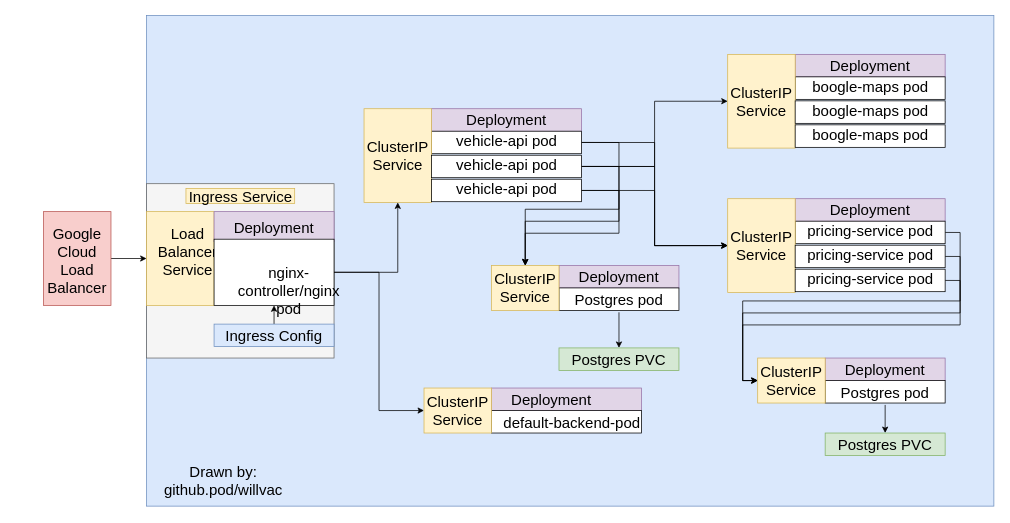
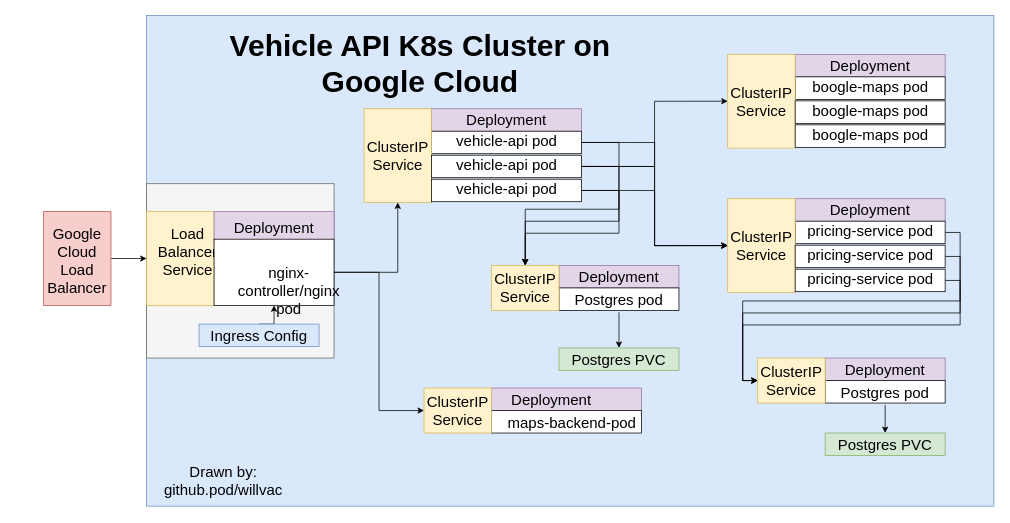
  <mxCell id="0" />
  <mxCell id="1" parent="0" />
  <mxCell id="2" value="" style="rounded=0;whiteSpace=wrap;html=1;fillColor=#dae8fc;strokeColor=#6c8ebf;" vertex="1" parent="1"><mxGeometry x="195" y="20" width="1130" height="654.25" as="geometry" /></mxCell>
+ <mxCell id="3" value="&lt;b style=&quot;font-size: 30px&quot;&gt;&lt;font style=&quot;font-size: 40px&quot;&gt;Vehicle API K8s Cluster on Google Cloud&lt;/font&gt;&lt;/b&gt;" style="text;html=1;strokeColor=none;fillColor=none;align=center;verticalAlign=middle;whiteSpace=wrap;rounded=0;fontSize=30;" vertex="1" parent="1"><mxGeometry x="295" y="54.25" width="530" height="57.5" as="geometry" /></mxCell>
  <mxCell id="4" value="" style="rounded=0;whiteSpace=wrap;html=1;fillColor=#e1d5e7;strokeColor=#9673a6;" vertex="1" parent="1"><mxGeometry x="1100" y="476.75" width="160" height="30" as="geometry" /></mxCell>
  <mxCell id="5" value="" style="rounded=0;whiteSpace=wrap;html=1;" vertex="1" parent="1"><mxGeometry x="1100" y="506.75" width="160" height="30" as="geometry" /></mxCell>
  <mxCell id="6" value="Deployment" style="text;html=1;strokeColor=none;fillColor=none;align=center;verticalAlign=middle;whiteSpace=wrap;rounded=0;fontSize=20;" vertex="1" parent="1"><mxGeometry x="1160" y="481.75" width="40" height="20" as="geometry" /></mxCell>
  <mxCell id="7" style="edgeStyle=orthogonalEdgeStyle;rounded=0;orthogonalLoop=1;jettySize=auto;html=1;exitX=0.5;exitY=1;exitDx=0;exitDy=0;entryX=0.5;entryY=0;entryDx=0;entryDy=0;fontSize=20;" edge="1" parent="1" source="8" target="11"><mxGeometry relative="1" as="geometry" /></mxCell>
  <mxCell id="8" value="Postgres pod" style="text;html=1;strokeColor=none;fillColor=none;align=center;verticalAlign=middle;whiteSpace=wrap;rounded=0;fontSize=20;" vertex="1" parent="1"><mxGeometry x="1115" y="504.25" width="130" height="35" as="geometry" /></mxCell>
  <mxCell id="9" value="" style="rounded=0;whiteSpace=wrap;html=1;fontSize=20;fillColor=#fff2cc;strokeColor=#d6b656;" vertex="1" parent="1"><mxGeometry x="1010" y="476.75" width="90" height="60" as="geometry" /></mxCell>
  <mxCell id="10" value="ClusterIP Service" style="text;html=1;strokeColor=none;fillColor=none;align=center;verticalAlign=middle;whiteSpace=wrap;rounded=0;fontSize=20;" vertex="1" parent="1"><mxGeometry x="1035" y="496.75" width="40" height="20" as="geometry" /></mxCell>
  <mxCell id="11" value="Postgres PVC" style="text;html=1;strokeColor=#82b366;fillColor=#d5e8d4;align=center;verticalAlign=middle;whiteSpace=wrap;rounded=0;fontSize=20;" vertex="1" parent="1"><mxGeometry x="1100" y="576.75" width="160" height="30" as="geometry" /></mxCell>
  <mxCell id="12" value="" style="rounded=0;whiteSpace=wrap;html=1;fillColor=#e1d5e7;strokeColor=#9673a6;" vertex="1" parent="1"><mxGeometry x="745" y="353.25" width="160" height="30" as="geometry" /></mxCell>
  <mxCell id="13" value="" style="rounded=0;whiteSpace=wrap;html=1;" vertex="1" parent="1"><mxGeometry x="745" y="383.25" width="160" height="30" as="geometry" /></mxCell>
  <mxCell id="14" value="Deployment" style="text;html=1;strokeColor=none;fillColor=none;align=center;verticalAlign=middle;whiteSpace=wrap;rounded=0;fontSize=20;" vertex="1" parent="1"><mxGeometry x="805" y="358.25" width="40" height="20" as="geometry" /></mxCell>
  <mxCell id="15" style="edgeStyle=orthogonalEdgeStyle;rounded=0;orthogonalLoop=1;jettySize=auto;html=1;exitX=0.5;exitY=1;exitDx=0;exitDy=0;entryX=0.5;entryY=0;entryDx=0;entryDy=0;fontSize=20;" edge="1" parent="1" source="16" target="19"><mxGeometry relative="1" as="geometry" /></mxCell>
  <mxCell id="16" value="Postgres pod" style="text;html=1;strokeColor=none;fillColor=none;align=center;verticalAlign=middle;whiteSpace=wrap;rounded=0;fontSize=20;" vertex="1" parent="1"><mxGeometry x="760" y="380.75" width="130" height="35" as="geometry" /></mxCell>
  <mxCell id="17" value="" style="rounded=0;whiteSpace=wrap;html=1;fontSize=20;fillColor=#fff2cc;strokeColor=#d6b656;" vertex="1" parent="1"><mxGeometry x="655" y="353.25" width="90" height="60" as="geometry" /></mxCell>
  <mxCell id="18" value="ClusterIP Service" style="text;html=1;strokeColor=none;fillColor=none;align=center;verticalAlign=middle;whiteSpace=wrap;rounded=0;fontSize=20;" vertex="1" parent="1"><mxGeometry x="680" y="373.25" width="40" height="20" as="geometry" /></mxCell>
  <mxCell id="19" value="Postgres PVC" style="text;html=1;strokeColor=#82b366;fillColor=#d5e8d4;align=center;verticalAlign=middle;whiteSpace=wrap;rounded=0;fontSize=20;" vertex="1" parent="1"><mxGeometry x="745" y="463.25" width="160" height="30" as="geometry" /></mxCell>
  <mxCell id="20" value="" style="rounded=0;whiteSpace=wrap;html=1;fillColor=#e1d5e7;strokeColor=#9673a6;" vertex="1" parent="1"><mxGeometry x="1060" y="264.25" width="200" height="30" as="geometry" /></mxCell>
  <mxCell id="21" style="edgeStyle=orthogonalEdgeStyle;rounded=0;orthogonalLoop=1;jettySize=auto;html=1;exitX=1;exitY=0.5;exitDx=0;exitDy=0;fontSize=20;entryX=0;entryY=0.5;entryDx=0;entryDy=0;" edge="1" parent="1" source="22" target="9"><mxGeometry relative="1" as="geometry"><mxPoint x="1420" y="394.25" as="targetPoint" /></mxGeometry></mxCell>
  <mxCell id="22" value="" style="rounded=0;whiteSpace=wrap;html=1;" vertex="1" parent="1"><mxGeometry x="1060" y="294.25" width="200" height="30" as="geometry" /></mxCell>
  <mxCell id="23" value="Deployment" style="text;html=1;strokeColor=none;fillColor=none;align=center;verticalAlign=middle;whiteSpace=wrap;rounded=0;fontSize=20;" vertex="1" parent="1"><mxGeometry x="1140" y="269.25" width="40" height="20" as="geometry" /></mxCell>
  <mxCell id="24" value="pricing-service pod" style="text;html=1;strokeColor=none;fillColor=none;align=center;verticalAlign=middle;whiteSpace=wrap;rounded=0;fontSize=20;" vertex="1" parent="1"><mxGeometry x="1067.5" y="289.25" width="185" height="35" as="geometry" /></mxCell>
  <mxCell id="25" value="" style="rounded=0;whiteSpace=wrap;html=1;fontSize=20;fillColor=#fff2cc;strokeColor=#d6b656;" vertex="1" parent="1"><mxGeometry x="970" y="264.25" width="90" height="125" as="geometry" /></mxCell>
  <mxCell id="26" value="ClusterIP Service" style="text;html=1;strokeColor=none;fillColor=none;align=center;verticalAlign=middle;whiteSpace=wrap;rounded=0;fontSize=20;" vertex="1" parent="1"><mxGeometry x="995" y="316.75" width="40" height="20" as="geometry" /></mxCell>
  <mxCell id="27" style="edgeStyle=orthogonalEdgeStyle;rounded=0;orthogonalLoop=1;jettySize=auto;html=1;exitX=1;exitY=0.5;exitDx=0;exitDy=0;entryX=0;entryY=0.5;entryDx=0;entryDy=0;fontSize=20;" edge="1" parent="1" source="28" target="9"><mxGeometry relative="1" as="geometry" /></mxCell>
  <mxCell id="28" value="" style="rounded=0;whiteSpace=wrap;html=1;" vertex="1" parent="1"><mxGeometry x="1060" y="326.25" width="200" height="30" as="geometry" /></mxCell>
  <mxCell id="29" style="edgeStyle=orthogonalEdgeStyle;rounded=0;orthogonalLoop=1;jettySize=auto;html=1;exitX=1;exitY=0.5;exitDx=0;exitDy=0;entryX=0;entryY=0.5;entryDx=0;entryDy=0;fontSize=20;" edge="1" parent="1" source="30" target="9"><mxGeometry relative="1" as="geometry" /></mxCell>
  <mxCell id="30" value="" style="rounded=0;whiteSpace=wrap;html=1;" vertex="1" parent="1"><mxGeometry x="1060" y="358.25" width="200" height="30" as="geometry" /></mxCell>
  <mxCell id="31" value="pricing-service pod" style="text;html=1;strokeColor=none;fillColor=none;align=center;verticalAlign=middle;whiteSpace=wrap;rounded=0;fontSize=20;" vertex="1" parent="1"><mxGeometry x="1067.5" y="321.25" width="185" height="35" as="geometry" /></mxCell>
  <mxCell id="32" value="pricing-service pod" style="text;html=1;strokeColor=none;fillColor=none;align=center;verticalAlign=middle;whiteSpace=wrap;rounded=0;fontSize=20;" vertex="1" parent="1"><mxGeometry x="1067.5" y="353.25" width="185" height="35" as="geometry" /></mxCell>
  <mxCell id="33" value="" style="rounded=0;whiteSpace=wrap;html=1;fillColor=#e1d5e7;strokeColor=#9673a6;" vertex="1" parent="1"><mxGeometry x="575" y="144.25" width="200" height="30" as="geometry" /></mxCell>
  <mxCell id="34" style="edgeStyle=orthogonalEdgeStyle;rounded=0;orthogonalLoop=1;jettySize=auto;html=1;exitX=1;exitY=0.5;exitDx=0;exitDy=0;fontSize=20;entryX=0;entryY=0.5;entryDx=0;entryDy=0;" edge="1" parent="1" source="36" target="25"><mxGeometry relative="1" as="geometry"><mxPoint x="935" y="314.25" as="targetPoint" /></mxGeometry></mxCell>
  <mxCell id="35" style="edgeStyle=orthogonalEdgeStyle;rounded=0;orthogonalLoop=1;jettySize=auto;html=1;exitX=1;exitY=0.5;exitDx=0;exitDy=0;fontSize=20;entryX=0.5;entryY=0;entryDx=0;entryDy=0;" edge="1" parent="1" source="36" target="17"><mxGeometry relative="1" as="geometry"><mxPoint x="845" y="434.25" as="targetPoint" /><Array as="points"><mxPoint x="825" y="189.25" /><mxPoint x="825" y="278.25" /><mxPoint x="700" y="278.25" /></Array></mxGeometry></mxCell>
  <mxCell id="36" value="" style="rounded=0;whiteSpace=wrap;html=1;" vertex="1" parent="1"><mxGeometry x="575" y="174.25" width="200" height="30" as="geometry" /></mxCell>
  <mxCell id="37" value="Deployment" style="text;html=1;strokeColor=none;fillColor=none;align=center;verticalAlign=middle;whiteSpace=wrap;rounded=0;fontSize=20;" vertex="1" parent="1"><mxGeometry x="655" y="149.25" width="40" height="20" as="geometry" /></mxCell>
  <mxCell id="38" value="vehicle-api pod" style="text;html=1;strokeColor=none;fillColor=none;align=center;verticalAlign=middle;whiteSpace=wrap;rounded=0;fontSize=20;" vertex="1" parent="1"><mxGeometry x="582.5" y="169.25" width="185" height="35" as="geometry" /></mxCell>
  <mxCell id="39" value="" style="rounded=0;whiteSpace=wrap;html=1;fontSize=20;fillColor=#fff2cc;strokeColor=#d6b656;" vertex="1" parent="1"><mxGeometry x="485" y="144.25" width="90" height="125" as="geometry" /></mxCell>
  <mxCell id="40" value="ClusterIP Service" style="text;html=1;strokeColor=none;fillColor=none;align=center;verticalAlign=middle;whiteSpace=wrap;rounded=0;fontSize=20;" vertex="1" parent="1"><mxGeometry x="510" y="196.75" width="40" height="20" as="geometry" /></mxCell>
  <mxCell id="41" style="edgeStyle=orthogonalEdgeStyle;rounded=0;orthogonalLoop=1;jettySize=auto;html=1;exitX=1;exitY=0.5;exitDx=0;exitDy=0;fontSize=20;entryX=0;entryY=0.5;entryDx=0;entryDy=0;" edge="1" parent="1" source="44" target="25"><mxGeometry relative="1" as="geometry"><mxPoint x="925" y="304.25" as="targetPoint" /></mxGeometry></mxCell>
  <mxCell id="42" style="edgeStyle=orthogonalEdgeStyle;rounded=0;orthogonalLoop=1;jettySize=auto;html=1;exitX=1;exitY=0.5;exitDx=0;exitDy=0;entryX=0;entryY=0.5;entryDx=0;entryDy=0;fontSize=20;" edge="1" parent="1" source="44" target="54"><mxGeometry relative="1" as="geometry" /></mxCell>
  <mxCell id="43" style="edgeStyle=orthogonalEdgeStyle;rounded=0;orthogonalLoop=1;jettySize=auto;html=1;exitX=1;exitY=0.5;exitDx=0;exitDy=0;fontSize=20;entryX=0.5;entryY=0;entryDx=0;entryDy=0;" edge="1" parent="1" source="44" target="17"><mxGeometry relative="1" as="geometry"><mxPoint x="865" y="284.25" as="targetPoint" /><Array as="points"><mxPoint x="825" y="221.25" /><mxPoint x="825" y="294.25" /><mxPoint x="700" y="294.25" /></Array></mxGeometry></mxCell>
  <mxCell id="44" value="" style="rounded=0;whiteSpace=wrap;html=1;" vertex="1" parent="1"><mxGeometry x="575" y="206.25" width="200" height="30" as="geometry" /></mxCell>
  <mxCell id="45" style="edgeStyle=orthogonalEdgeStyle;rounded=0;orthogonalLoop=1;jettySize=auto;html=1;exitX=1;exitY=0.5;exitDx=0;exitDy=0;entryX=0;entryY=0.5;entryDx=0;entryDy=0;fontSize=20;" edge="1" parent="1" source="47" target="25"><mxGeometry relative="1" as="geometry" /></mxCell>
  <mxCell id="46" style="edgeStyle=orthogonalEdgeStyle;rounded=0;orthogonalLoop=1;jettySize=auto;html=1;exitX=1;exitY=0.5;exitDx=0;exitDy=0;entryX=0.5;entryY=0;entryDx=0;entryDy=0;fontSize=20;" edge="1" parent="1" source="47" target="17"><mxGeometry relative="1" as="geometry"><Array as="points"><mxPoint x="825" y="253.25" /><mxPoint x="825" y="310.25" /><mxPoint x="700" y="310.25" /></Array></mxGeometry></mxCell>
  <mxCell id="47" value="" style="rounded=0;whiteSpace=wrap;html=1;" vertex="1" parent="1"><mxGeometry x="575" y="238.25" width="200" height="30" as="geometry" /></mxCell>
  <mxCell id="48" value="vehicle-api pod" style="text;html=1;strokeColor=none;fillColor=none;align=center;verticalAlign=middle;whiteSpace=wrap;rounded=0;fontSize=20;" vertex="1" parent="1"><mxGeometry x="582.5" y="201.25" width="185" height="35" as="geometry" /></mxCell>
  <mxCell id="49" value="vehicle-api pod" style="text;html=1;strokeColor=none;fillColor=none;align=center;verticalAlign=middle;whiteSpace=wrap;rounded=0;fontSize=20;" vertex="1" parent="1"><mxGeometry x="582.5" y="233.25" width="185" height="35" as="geometry" /></mxCell>
  <mxCell id="50" value="" style="rounded=0;whiteSpace=wrap;html=1;fillColor=#e1d5e7;strokeColor=#9673a6;" vertex="1" parent="1"><mxGeometry x="1060" y="71.75" width="200" height="30" as="geometry" /></mxCell>
  <mxCell id="51" value="" style="rounded=0;whiteSpace=wrap;html=1;" vertex="1" parent="1"><mxGeometry x="1060" y="101.75" width="200" height="30" as="geometry" /></mxCell>
  <mxCell id="52" value="Deployment" style="text;html=1;strokeColor=none;fillColor=none;align=center;verticalAlign=middle;whiteSpace=wrap;rounded=0;fontSize=20;" vertex="1" parent="1"><mxGeometry x="1140" y="76.75" width="40" height="20" as="geometry" /></mxCell>
  <mxCell id="53" value="boogle-maps pod" style="text;html=1;strokeColor=none;fillColor=none;align=center;verticalAlign=middle;whiteSpace=wrap;rounded=0;fontSize=20;" vertex="1" parent="1"><mxGeometry x="1067.5" y="96.75" width="185" height="35" as="geometry" /></mxCell>
  <mxCell id="54" value="" style="rounded=0;whiteSpace=wrap;html=1;fontSize=20;fillColor=#fff2cc;strokeColor=#d6b656;" vertex="1" parent="1"><mxGeometry x="970" y="71.75" width="90" height="125" as="geometry" /></mxCell>
  <mxCell id="55" value="ClusterIP Service" style="text;html=1;strokeColor=none;fillColor=none;align=center;verticalAlign=middle;whiteSpace=wrap;rounded=0;fontSize=20;" vertex="1" parent="1"><mxGeometry x="995" y="124.25" width="40" height="20" as="geometry" /></mxCell>
  <mxCell id="56" value="" style="rounded=0;whiteSpace=wrap;html=1;" vertex="1" parent="1"><mxGeometry x="1060" y="133.75" width="200" height="30" as="geometry" /></mxCell>
  <mxCell id="57" value="" style="rounded=0;whiteSpace=wrap;html=1;" vertex="1" parent="1"><mxGeometry x="1060" y="165.75" width="200" height="30" as="geometry" /></mxCell>
  <mxCell id="58" value="boogle-maps pod" style="text;html=1;strokeColor=none;fillColor=none;align=center;verticalAlign=middle;whiteSpace=wrap;rounded=0;fontSize=20;" vertex="1" parent="1"><mxGeometry x="1067.5" y="128.75" width="185" height="35" as="geometry" /></mxCell>
  <mxCell id="59" value="boogle-maps pod" style="text;html=1;strokeColor=none;fillColor=none;align=center;verticalAlign=middle;whiteSpace=wrap;rounded=0;fontSize=20;" vertex="1" parent="1"><mxGeometry x="1067.5" y="160.75" width="185" height="35" as="geometry" /></mxCell>
  <mxCell id="60" value="" style="rounded=0;whiteSpace=wrap;html=1;fontSize=20;fillColor=#f5f5f5;strokeColor=#666666;fontColor=#333333;" vertex="1" parent="1"><mxGeometry x="195" y="244.25" width="250" height="232.5" as="geometry" /></mxCell>
- <mxCell id="61" value="Ingress Service" style="text;html=1;strokeColor=#d6b656;fillColor=#fff2cc;align=center;verticalAlign=middle;whiteSpace=wrap;rounded=0;fontSize=20;" vertex="1" parent="1"><mxGeometry x="247.5" y="250.5" width="145" height="20" as="geometry" /></mxCell>
  <mxCell id="62" value="" style="rounded=0;whiteSpace=wrap;html=1;fontSize=20;fillColor=#fff2cc;strokeColor=#d6b656;" vertex="1" parent="1"><mxGeometry x="195" y="281.5" width="90" height="125" as="geometry" /></mxCell>
  <mxCell id="63" value="Load&lt;br&gt;Balancer&lt;br&gt;Service" style="text;html=1;strokeColor=none;fillColor=none;align=center;verticalAlign=middle;whiteSpace=wrap;rounded=0;fontSize=20;" vertex="1" parent="1"><mxGeometry x="230" y="325.25" width="40" height="20" as="geometry" /></mxCell>
  <mxCell id="64" value="" style="rounded=0;whiteSpace=wrap;html=1;fillColor=#e1d5e7;strokeColor=#9673a6;" vertex="1" parent="1"><mxGeometry x="285" y="281.5" width="160" height="40" as="geometry" /></mxCell>
  <mxCell id="65" style="edgeStyle=orthogonalEdgeStyle;rounded=0;orthogonalLoop=1;jettySize=auto;html=1;exitX=1;exitY=0.5;exitDx=0;exitDy=0;entryX=0.5;entryY=1;entryDx=0;entryDy=0;fontSize=20;" edge="1" parent="1" source="67" target="39"><mxGeometry relative="1" as="geometry" /></mxCell>
  <mxCell id="66" style="edgeStyle=orthogonalEdgeStyle;rounded=0;orthogonalLoop=1;jettySize=auto;html=1;exitX=1;exitY=0.5;exitDx=0;exitDy=0;entryX=0;entryY=0.5;entryDx=0;entryDy=0;fontSize=20;" edge="1" parent="1" source="67" target="76"><mxGeometry relative="1" as="geometry" /></mxCell>
  <mxCell id="67" value="" style="rounded=0;whiteSpace=wrap;html=1;" vertex="1" parent="1"><mxGeometry x="285" y="318.25" width="160" height="88.25" as="geometry" /></mxCell>
  <mxCell id="68" value="Deployment" style="text;html=1;strokeColor=none;fillColor=none;align=center;verticalAlign=middle;whiteSpace=wrap;rounded=0;fontSize=20;" vertex="1" parent="1"><mxGeometry x="345" y="291.5" width="40" height="20" as="geometry" /></mxCell>
  <mxCell id="69" value="nginx-controller/nginx pod" style="text;html=1;strokeColor=none;fillColor=none;align=center;verticalAlign=middle;whiteSpace=wrap;rounded=0;fontSize=20;" vertex="1" parent="1"><mxGeometry x="365" y="375.5" width="40" height="20" as="geometry" /></mxCell>
  <mxCell id="70" style="edgeStyle=orthogonalEdgeStyle;rounded=0;orthogonalLoop=1;jettySize=auto;html=1;exitX=0.5;exitY=0;exitDx=0;exitDy=0;entryX=0.5;entryY=1;entryDx=0;entryDy=0;fontSize=20;" edge="1" parent="1" source="71" target="67"><mxGeometry relative="1" as="geometry" /></mxCell>
- <mxCell id="71" value="Ingress Config" style="text;html=1;strokeColor=#6c8ebf;fillColor=#dae8fc;align=center;verticalAlign=middle;whiteSpace=wrap;rounded=0;fontSize=20;" vertex="1" parent="1"><mxGeometry x="285" y="431.5" width="160" height="30" as="geometry" /></mxCell>
+ <mxCell id="71" value="Ingress Config" style="text;html=1;strokeColor=#6c8ebf;fillColor=#dae8fc;align=center;verticalAlign=middle;whiteSpace=wrap;rounded=0;fontSize=20;" vertex="1" parent="1"><mxGeometry x="265" y="431.5" width="160" height="30" as="geometry" /></mxCell>
  <mxCell id="72" value="" style="rounded=0;whiteSpace=wrap;html=1;fillColor=#e1d5e7;strokeColor=#9673a6;" vertex="1" parent="1"><mxGeometry x="655" y="516.75" width="200" height="30" as="geometry" /></mxCell>
  <mxCell id="73" value="" style="rounded=0;whiteSpace=wrap;html=1;" vertex="1" parent="1"><mxGeometry x="655" y="546.75" width="200" height="30" as="geometry" /></mxCell>
  <mxCell id="74" value="Deployment" style="text;html=1;strokeColor=none;fillColor=none;align=center;verticalAlign=middle;whiteSpace=wrap;rounded=0;fontSize=20;" vertex="1" parent="1"><mxGeometry x="715" y="521.75" width="40" height="20" as="geometry" /></mxCell>
- <mxCell id="75" value="default-backend-pod" style="text;html=1;strokeColor=none;fillColor=none;align=center;verticalAlign=middle;whiteSpace=wrap;rounded=0;fontSize=20;" vertex="1" parent="1"><mxGeometry x="670" y="544.25" width="185" height="35" as="geometry" /></mxCell>
+ <mxCell id="75" value="maps-backend-pod" style="text;html=1;strokeColor=none;fillColor=none;align=center;verticalAlign=middle;whiteSpace=wrap;rounded=0;fontSize=20;" vertex="1" parent="1"><mxGeometry x="670" y="544.25" width="185" height="35" as="geometry" /></mxCell>
  <mxCell id="76" value="" style="rounded=0;whiteSpace=wrap;html=1;fontSize=20;fillColor=#fff2cc;strokeColor=#d6b656;" vertex="1" parent="1"><mxGeometry x="565" y="516.75" width="90" height="60" as="geometry" /></mxCell>
  <mxCell id="77" value="ClusterIP Service" style="text;html=1;strokeColor=none;fillColor=none;align=center;verticalAlign=middle;whiteSpace=wrap;rounded=0;fontSize=20;" vertex="1" parent="1"><mxGeometry x="590" y="536.75" width="40" height="20" as="geometry" /></mxCell>
  <mxCell id="78" style="edgeStyle=orthogonalEdgeStyle;rounded=0;orthogonalLoop=1;jettySize=auto;html=1;exitX=1;exitY=0.5;exitDx=0;exitDy=0;entryX=0;entryY=0.5;entryDx=0;entryDy=0;fontSize=20;" edge="1" parent="1" source="79" target="62"><mxGeometry relative="1" as="geometry" /></mxCell>
  <mxCell id="79" value="" style="rounded=0;whiteSpace=wrap;html=1;fontSize=20;fillColor=#f8cecc;strokeColor=#b85450;" vertex="1" parent="1"><mxGeometry x="57.5" y="281.5" width="90" height="125" as="geometry" /></mxCell>
  <mxCell id="80" value="Google&lt;br&gt;Cloud&lt;br&gt;Load&lt;br&gt;Balancer" style="text;html=1;strokeColor=none;fillColor=none;align=center;verticalAlign=middle;whiteSpace=wrap;rounded=0;fontSize=20;" vertex="1" parent="1"><mxGeometry x="20" y="336" width="165" height="20" as="geometry" /></mxCell>
  <mxCell id="81" value="Drawn by:&lt;br&gt;github.pod/willvac" style="text;html=1;strokeColor=none;fillColor=none;align=center;verticalAlign=middle;whiteSpace=wrap;rounded=0;fontSize=20;" vertex="1" parent="1"><mxGeometry x="70" y="630" width="455" height="20" as="geometry" /></mxCell>
